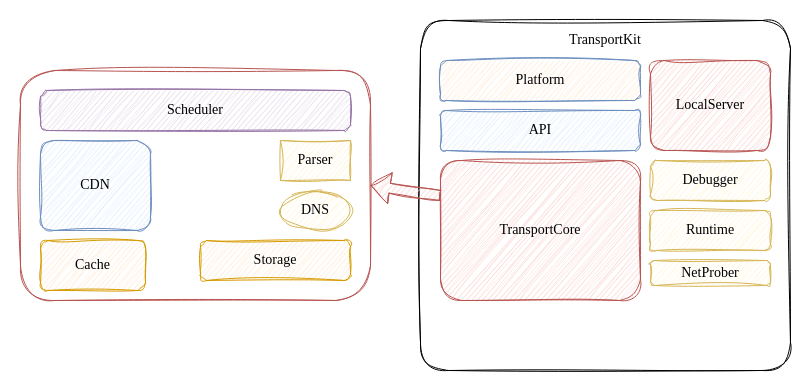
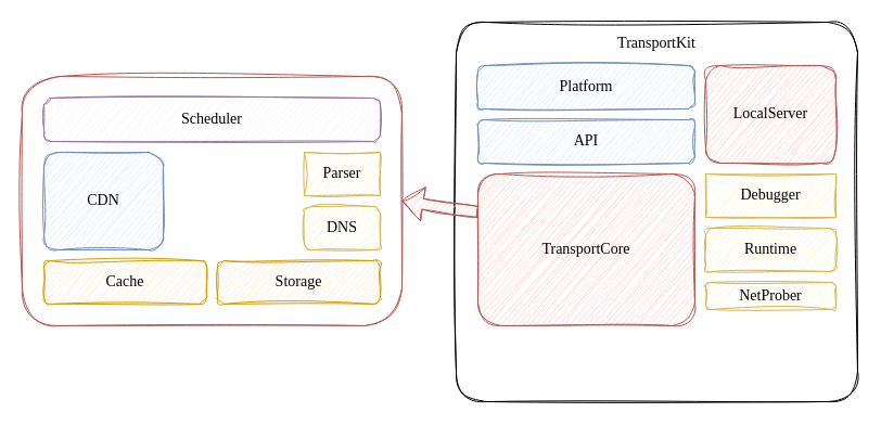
  <mxCell id="0" />
  <mxCell id="1" parent="0" />
  <mxCell id="2" value="" style="group" parent="1" vertex="1" connectable="0"><mxGeometry x="420" y="20" width="370" height="350" as="geometry" /></mxCell>
  <mxCell id="3" value="" style="rounded=1;whiteSpace=wrap;html=1;fillColor=none;arcSize=8;sketch=1;curveFitting=1;jiggle=2;" parent="2" vertex="1"><mxGeometry width="370" height="350" as="geometry" /></mxCell>
  <mxCell id="4" value="TransportCore" style="rounded=1;whiteSpace=wrap;html=1;fillColor=#f8cecc;strokeColor=#b85450;fontSize=14;fontFamily=Comic Sans MS;sketch=1;curveFitting=1;jiggle=2;" parent="2" vertex="1"><mxGeometry x="20" y="140" width="200" height="140" as="geometry" /></mxCell>
  <mxCell id="5" value="API" style="rounded=1;whiteSpace=wrap;html=1;fillColor=#dae8fc;strokeColor=#6c8ebf;fontSize=14;fontFamily=Comic Sans MS;sketch=1;curveFitting=1;jiggle=2;" parent="2" vertex="1"><mxGeometry x="20" y="90" width="200" height="40" as="geometry" /></mxCell>
  <mxCell id="6" value="LocalServer" style="rounded=1;whiteSpace=wrap;html=1;fillColor=#f8cecc;strokeColor=#b85450;fontSize=14;fontFamily=Comic Sans MS;sketch=1;curveFitting=1;jiggle=2;" parent="2" vertex="1"><mxGeometry x="230" y="40" width="120" height="90" as="geometry" /></mxCell>
- <mxCell id="7" value="Platform" style="rounded=1;whiteSpace=wrap;html=1;fillColor=#ffe6cc;strokeColor=#6c8ebf;fontSize=14;fontFamily=Comic Sans MS;sketch=1;curveFitting=1;jiggle=2;" parent="2" vertex="1"><mxGeometry x="20" y="40" width="200" height="40" as="geometry" /></mxCell>
- <mxCell id="8" value="Debugger" style="rounded=1;whiteSpace=wrap;html=1;fillColor=#fff2cc;strokeColor=#d6b656;fontSize=14;fontFamily=Comic Sans MS;sketch=1;curveFitting=1;jiggle=2;" parent="2" vertex="1"><mxGeometry x="230" y="140" width="120" height="40" as="geometry" /></mxCell>
+ <mxCell id="7" value="Platform" style="rounded=1;whiteSpace=wrap;html=1;fillColor=#dae8fc;strokeColor=#6c8ebf;fontSize=14;fontFamily=Comic Sans MS;sketch=1;curveFitting=1;jiggle=2;" parent="2" vertex="1"><mxGeometry x="20" y="40" width="200" height="40" as="geometry" /></mxCell>
+ <mxCell id="8" value="Debugger" style="whiteSpace=wrap;html=1;fillColor=#fff2cc;strokeColor=#d6b656;fontSize=14;fontFamily=Comic Sans MS;sketch=1;curveFitting=1;jiggle=2;rounded=0;" parent="2" vertex="1"><mxGeometry x="230" y="140" width="120" height="40" as="geometry" /></mxCell>
  <mxCell id="9" value="Runtime" style="rounded=1;whiteSpace=wrap;html=1;fillColor=#fff2cc;strokeColor=#d6b656;fontSize=14;fontFamily=Comic Sans MS;sketch=1;curveFitting=1;jiggle=2;" parent="2" vertex="1"><mxGeometry x="230" y="190" width="120" height="40" as="geometry" /></mxCell>
  <mxCell id="10" value="NetProber" style="rounded=1;whiteSpace=wrap;html=1;fillColor=#fff2cc;strokeColor=#d6b656;fontSize=14;fontFamily=Comic Sans MS;sketch=1;curveFitting=1;jiggle=2;" parent="2" vertex="1"><mxGeometry x="230" y="240" width="120" height="25" as="geometry" /></mxCell>
  <mxCell id="11" value="TransportKit" style="text;html=1;align=center;verticalAlign=middle;whiteSpace=wrap;rounded=0;fontSize=14;fontFamily=Comic Sans MS;" parent="2" vertex="1"><mxGeometry width="370" height="40" as="geometry" /></mxCell>
  <mxCell id="12" value="" style="shape=flexArrow;endArrow=classic;html=1;rounded=1;fillColor=#f8cecc;strokeColor=#b85450;entryX=1;entryY=0.5;entryDx=0;entryDy=0;exitX=0;exitY=0.25;exitDx=0;exitDy=0;sketch=1;curveFitting=1;jiggle=2;" parent="1" source="4" target="13" edge="1"><mxGeometry width="50" height="50" relative="1" as="geometry"><mxPoint x="300" y="460" as="sourcePoint" /><mxPoint x="350" y="410" as="targetPoint" /></mxGeometry></mxCell>
  <mxCell id="13" value="" style="rounded=1;whiteSpace=wrap;html=1;fillColor=none;strokeColor=#b85450;fontSize=14;fontFamily=Comic Sans MS;sketch=1;curveFitting=1;jiggle=2;container=0;" parent="1" vertex="1"><mxGeometry x="20" y="70" width="350" height="230" as="geometry" /></mxCell>
- <mxCell id="14" value="Scheduler" style="rounded=1;whiteSpace=wrap;html=1;fillColor=#e1d5e7;strokeColor=#9673a6;fontSize=14;fontFamily=Comic Sans MS;sketch=1;curveFitting=1;jiggle=2;container=0;" parent="1" vertex="1"><mxGeometry x="40" y="90" width="310" height="40" as="geometry" /></mxCell>
- <mxCell id="15" value="Cache" style="rounded=1;whiteSpace=wrap;html=1;fillColor=#ffe6cc;strokeColor=#d79b00;fontSize=14;fontFamily=Comic Sans MS;sketch=1;curveFitting=1;jiggle=2;container=0;" parent="1" vertex="1"><mxGeometry x="40" y="240" width="105" height="50" as="geometry" /></mxCell>
+ <mxCell id="14" value="Scheduler" style="rounded=1;whiteSpace=wrap;html=1;fillColor=#f5f5f5;strokeColor=#9673a6;fontSize=14;fontFamily=Comic Sans MS;sketch=1;curveFitting=1;jiggle=2;container=0;" parent="1" vertex="1"><mxGeometry x="40" y="90" width="310" height="40" as="geometry" /></mxCell>
+ <mxCell id="15" value="Cache" style="rounded=1;whiteSpace=wrap;html=1;fillColor=#ffe6cc;strokeColor=#d79b00;fontSize=14;fontFamily=Comic Sans MS;sketch=1;curveFitting=1;jiggle=2;container=0;" parent="1" vertex="1"><mxGeometry x="40" y="240" width="150" height="40" as="geometry" /></mxCell>
  <mxCell id="16" value="Parser" style="whiteSpace=wrap;html=1;fillColor=#fff2cc;strokeColor=#d6b656;fontSize=14;fontFamily=Comic Sans MS;sketch=1;curveFitting=1;jiggle=2;container=0;rounded=0;" parent="1" vertex="1"><mxGeometry x="280" y="140" width="70" height="40" as="geometry" /></mxCell>
  <mxCell id="17" value="CDN" style="rounded=1;whiteSpace=wrap;html=1;fillColor=#dae8fc;strokeColor=#6c8ebf;fontSize=14;fontFamily=Comic Sans MS;sketch=1;curveFitting=1;jiggle=2;container=0;" parent="1" vertex="1"><mxGeometry x="40" y="140" width="110" height="90" as="geometry" /></mxCell>
- <mxCell id="18" value="DNS" style="ellipse;whiteSpace=wrap;html=1;fillColor=#fff2cc;strokeColor=#d6b656;fontSize=14;fontFamily=Comic Sans MS;sketch=1;curveFitting=1;jiggle=2;container=0;" vertex="1" parent="1"><mxGeometry x="280" y="190" width="70" height="40" as="geometry" /></mxCell>
+ <mxCell id="18" value="DNS" style="rounded=1;whiteSpace=wrap;html=1;fillColor=#fff2cc;strokeColor=#d6b656;fontSize=14;fontFamily=Comic Sans MS;sketch=1;curveFitting=1;jiggle=2;container=0;" vertex="1" parent="1"><mxGeometry x="280" y="190" width="70" height="40" as="geometry" /></mxCell>
  <mxCell id="19" value="Storage" style="rounded=1;whiteSpace=wrap;html=1;fillColor=#ffe6cc;strokeColor=#d79b00;fontSize=14;fontFamily=Comic Sans MS;sketch=1;curveFitting=1;jiggle=2;container=0;" vertex="1" parent="1"><mxGeometry x="200" y="240" width="150" height="40" as="geometry" /></mxCell>
